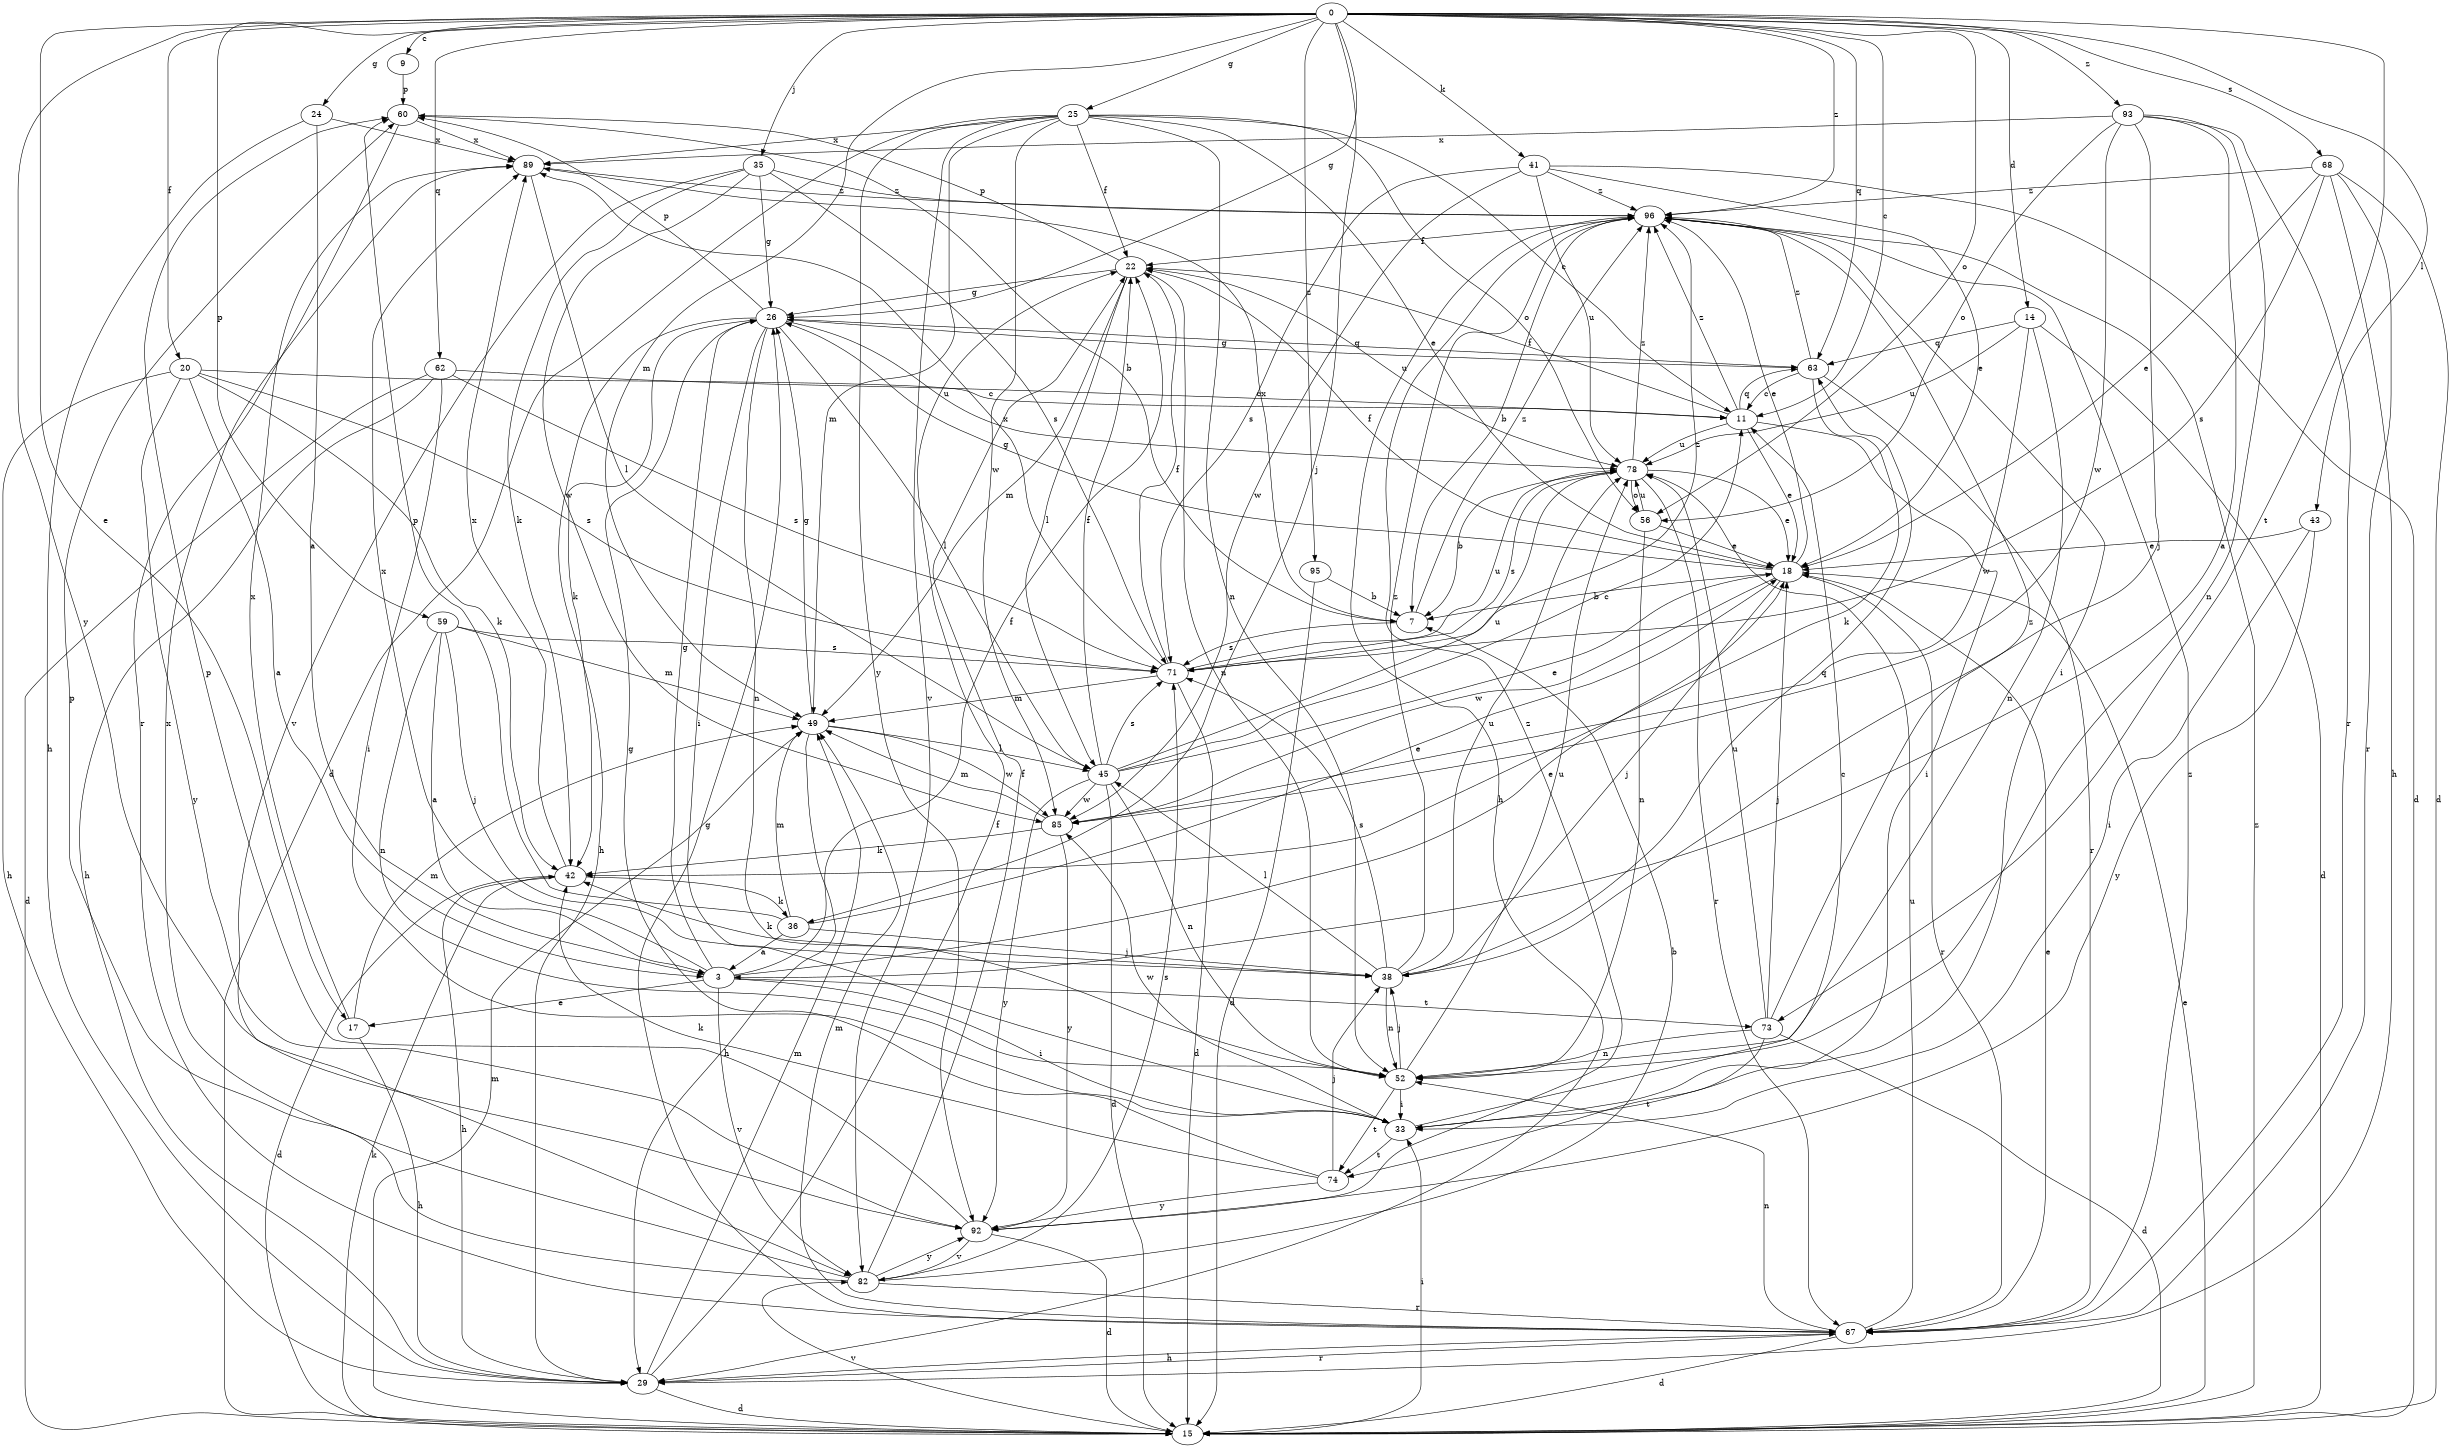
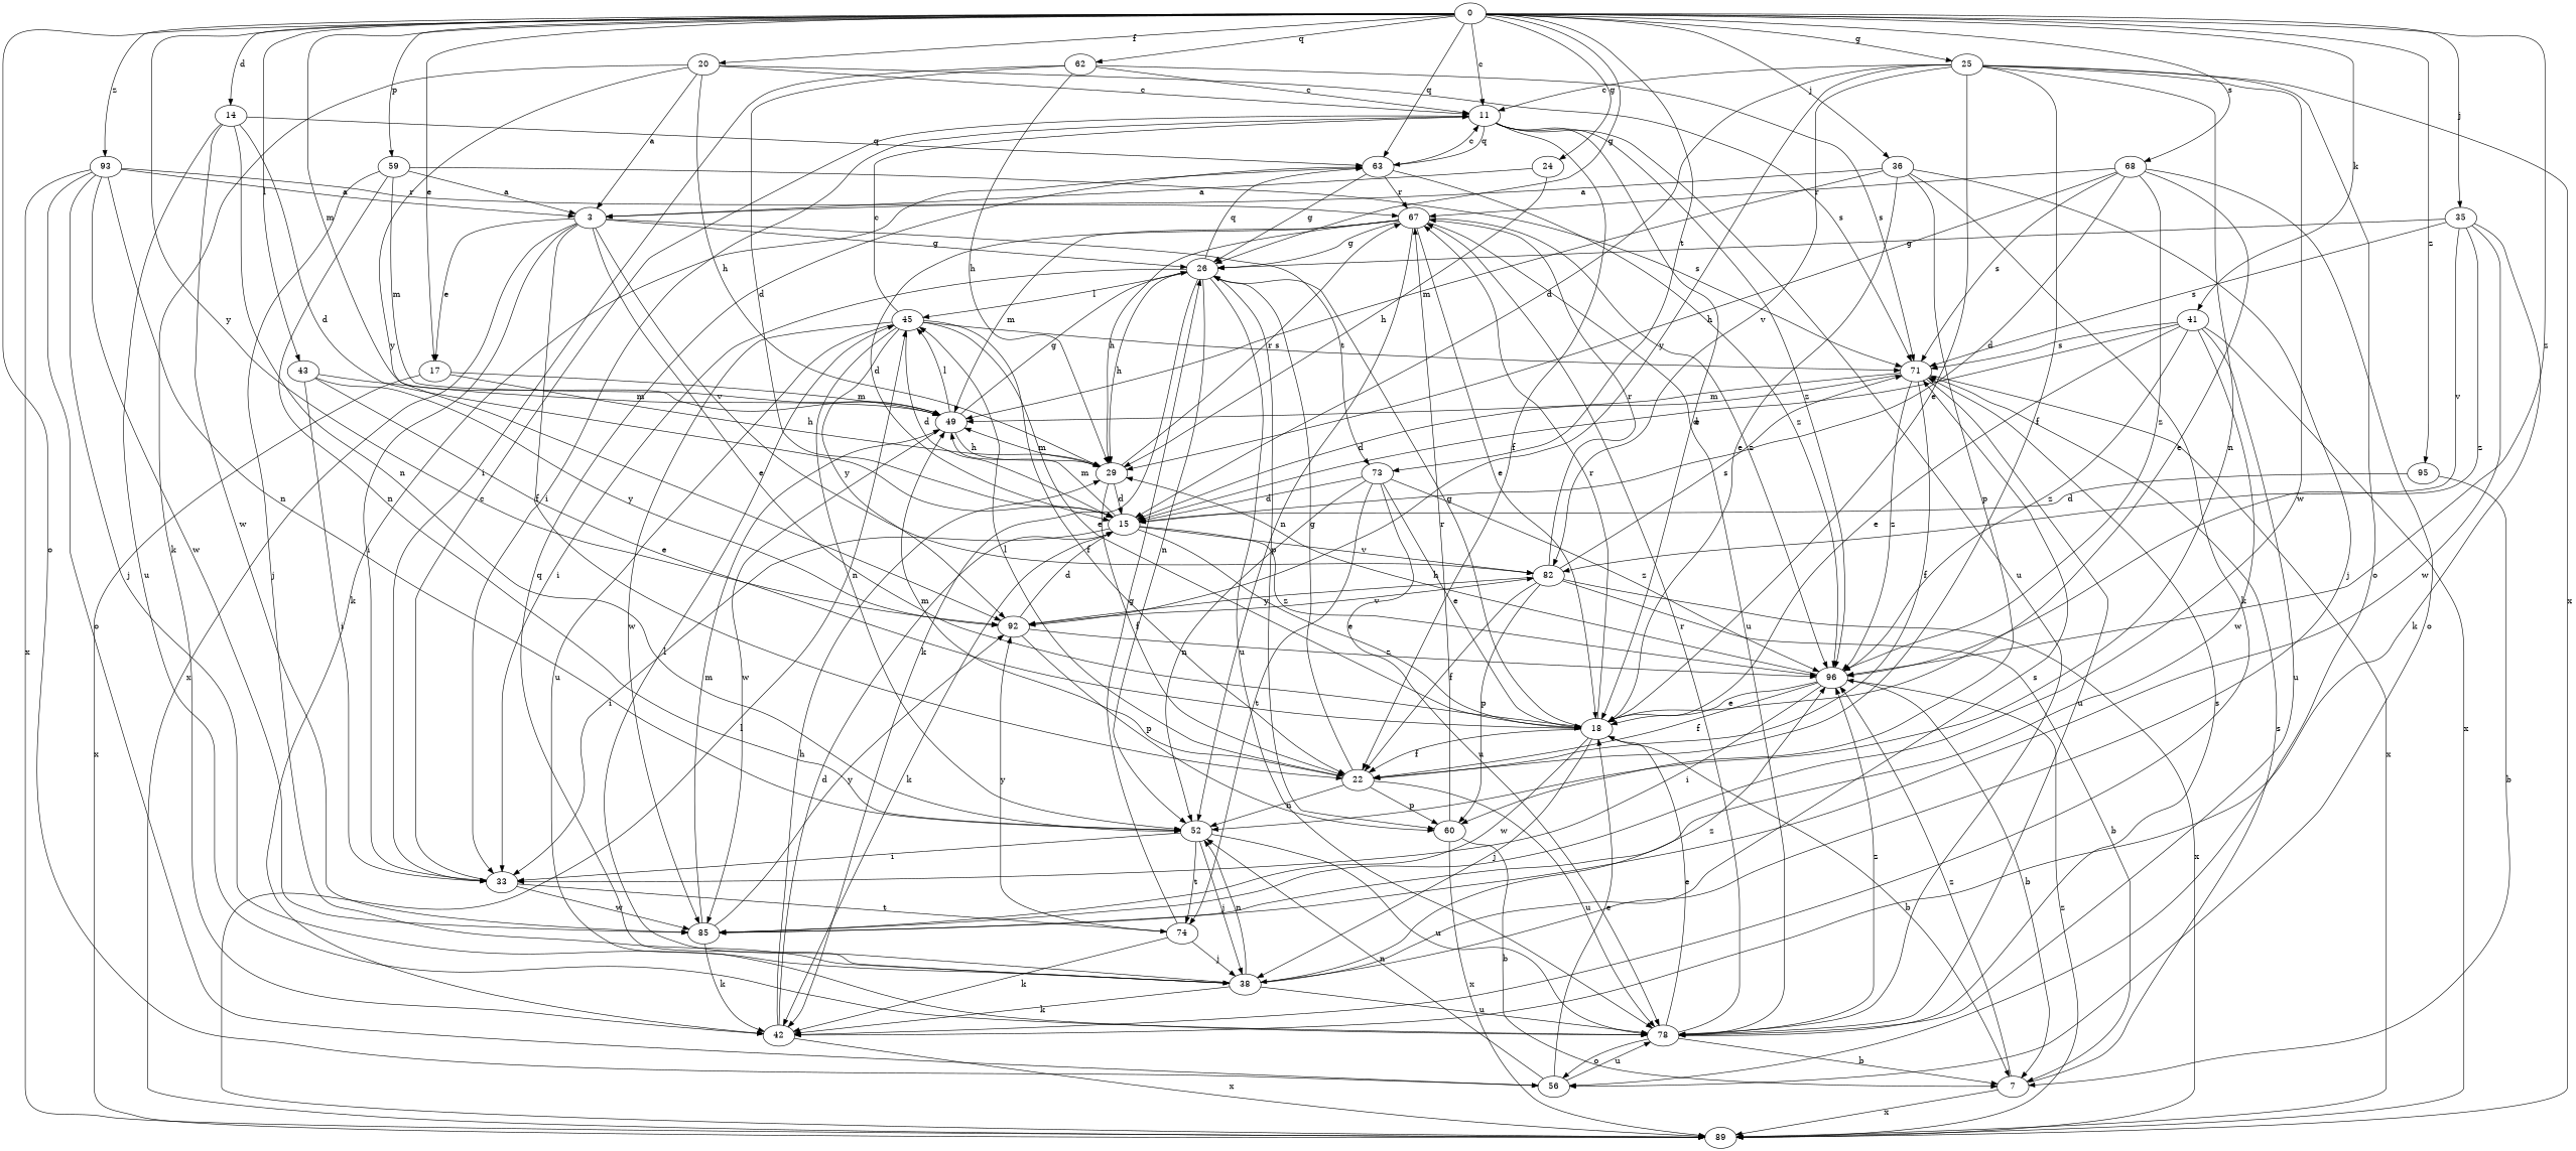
  strict digraph {
    0
-   9
    11
    14
    17
    20
    24
    25
    26
    35
    36
    41
    43
    49
    56
    59
    62
    63
    68
    73
    92
    93
    95
    96
    60
    18
    22
    33
    78
    15
    52
    85
    89
    29
    3
    71
    42
    82
    45
    38
    67
    74
    7
-   0 -> 9 [label=c]
    0 -> 11 [label=c]
    0 -> 14 [label=d]
    0 -> 17 [label=e]
    0 -> 20 [label=f]
    0 -> 24 [label=g]
    0 -> 25 [label=g]
    0 -> 26 [label=g]
    0 -> 35 [label=j]
    0 -> 36 [label=j]
    0 -> 41 [label=k]
    0 -> 43 [label=l]
    0 -> 49 [label=m]
    0 -> 56 [label=o]
    0 -> 59 [label=p]
    0 -> 62 [label=q]
    0 -> 63 [label=q]
    0 -> 68 [label=s]
    0 -> 73 [label=t]
    0 -> 92 [label=y]
    0 -> 93 [label=z]
    0 -> 95 [label=z]
    0 -> 96 [label=z]
-   9 -> 60 [label=p]
    11 -> 63 [label=q]
    11 -> 96 [label=z]
    11 -> 18 [label=e]
    11 -> 22 [label=f]
    11 -> 33 [label=i]
    11 -> 78 [label=u]
    14 -> 63 [label=q]
    14 -> 78 [label=u]
    14 -> 15 [label=d]
    14 -> 52 [label=n]
    14 -> 85 [label=w]
    17 -> 49 [label=m]
    17 -> 89 [label=x]
    17 -> 29 [label=h]
    20 -> 11 [label=c]
    20 -> 92 [label=y]
    20 -> 29 [label=h]
    20 -> 3 [label=a]
    20 -> 71 [label=s]
    20 -> 42 [label=k]
    24 -> 29 [label=h]
    24 -> 3 [label=a]
    25 -> 11 [label=c]
-   25 -> 49 [label=m]
+   43 -> 49 [label=m]
    25 -> 56 [label=o]
    25 -> 92 [label=y]
    25 -> 18 [label=e]
    25 -> 22 [label=f]
    25 -> 15 [label=d]
    25 -> 52 [label=n]
    25 -> 85 [label=w]
    25 -> 89 [label=x]
    25 -> 82 [label=v]
    26 -> 63 [label=q]
    26 -> 60 [label=p]
    26 -> 33 [label=i]
    26 -> 78 [label=u]
    26 -> 52 [label=n]
    26 -> 29 [label=h]
    26 -> 42 [label=k]
    26 -> 45 [label=l]
    35 -> 26 [label=g]
    35 -> 96 [label=z]
    35 -> 85 [label=w]
    35 -> 71 [label=s]
    35 -> 42 [label=k]
    35 -> 82 [label=v]
    36 -> 49 [label=m]
    36 -> 60 [label=p]
    36 -> 18 [label=e]
    36 -> 3 [label=a]
-   42 -> 36 [label=k]
+   36 -> 42 [label=k]
    36 -> 38 [label=j]
    41 -> 96 [label=z]
    41 -> 18 [label=e]
    41 -> 78 [label=u]
    41 -> 15 [label=d]
    41 -> 85 [label=w]
-   24 -> 89 [label=x]
+   41 -> 89 [label=x]
    41 -> 71 [label=s]
    43 -> 92 [label=y]
    43 -> 18 [label=e]
    43 -> 33 [label=i]
    49 -> 26 [label=g]
    49 -> 85 [label=w]
    49 -> 29 [label=h]
    49 -> 45 [label=l]
    56 -> 18 [label=e]
    56 -> 78 [label=u]
    56 -> 52 [label=n]
    59 -> 49 [label=m]
    59 -> 52 [label=n]
    59 -> 3 [label=a]
    59 -> 71 [label=s]
    59 -> 38 [label=j]
    62 -> 11 [label=c]
    62 -> 33 [label=i]
    62 -> 15 [label=d]
    62 -> 29 [label=h]
    62 -> 71 [label=s]
    63 -> 11 [label=c]
    63 -> 26 [label=g]
    63 -> 96 [label=z]
    63 -> 42 [label=k]
    63 -> 67 [label=r]
+   68 -> 56 [label=o]
    68 -> 96 [label=z]
    68 -> 18 [label=e]
    68 -> 15 [label=d]
    68 -> 29 [label=h]
    68 -> 71 [label=s]
    68 -> 67 [label=r]
    73 -> 96 [label=z]
-   73 -> 18 [label=j]
+   73 -> 18 [label=e]
    73 -> 78 [label=u]
    73 -> 15 [label=d]
    73 -> 52 [label=n]
    73 -> 74 [label=t]
    92 -> 96 [label=z]
    92 -> 60 [label=p]
    92 -> 15 [label=d]
    92 -> 82 [label=v]
    93 -> 56 [label=o]
    93 -> 52 [label=n]
    93 -> 85 [label=w]
    93 -> 89 [label=x]
    93 -> 3 [label=a]
    93 -> 38 [label=j]
    93 -> 67 [label=r]
    95 -> 15 [label=d]
    95 -> 7 [label=b]
-   18 -> 96 [label=e]
+   96 -> 18 [label=e]
    96 -> 22 [label=f]
    96 -> 33 [label=i]
    96 -> 29 [label=h]
    96 -> 7 [label=b]
    60 -> 89 [label=x]
    60 -> 67 [label=r]
    60 -> 7 [label=b]
    18 -> 26 [label=g]
    18 -> 22 [label=f]
    18 -> 85 [label=w]
    18 -> 38 [label=j]
    18 -> 67 [label=r]
    18 -> 7 [label=b]
    22 -> 26 [label=g]
    22 -> 49 [label=m]
    22 -> 60 [label=p]
    22 -> 78 [label=u]
    22 -> 52 [label=n]
    22 -> 45 [label=l]
    33 -> 11 [label=c]
    33 -> 85 [label=w]
    33 -> 74 [label=t]
    78 -> 56 [label=o]
    78 -> 96 [label=z]
    78 -> 18 [label=e]
    78 -> 71 [label=s]
    78 -> 67 [label=r]
    78 -> 7 [label=b]
    15 -> 49 [label=m]
    15 -> 96 [label=z]
    15 -> 18 [label=e]
    15 -> 33 [label=i]
    15 -> 42 [label=k]
    15 -> 82 [label=v]
    52 -> 33 [label=i]
    52 -> 78 [label=u]
    52 -> 38 [label=j]
    52 -> 74 [label=t]
    85 -> 49 [label=m]
    85 -> 92 [label=y]
    85 -> 42 [label=k]
    89 -> 96 [label=z]
    89 -> 45 [label=l]
    29 -> 49 [label=m]
    29 -> 22 [label=f]
    29 -> 15 [label=d]
    29 -> 67 [label=r]
    3 -> 17 [label=e]
    3 -> 26 [label=g]
    3 -> 73 [label=t]
    3 -> 18 [label=e]
    3 -> 22 [label=f]
    3 -> 33 [label=i]
    3 -> 89 [label=x]
    3 -> 82 [label=v]
    71 -> 49 [label=m]
    71 -> 96 [label=z]
    71 -> 22 [label=f]
    71 -> 78 [label=u]
    71 -> 15 [label=d]
    71 -> 89 [label=x]
    42 -> 15 [label=d]
    42 -> 89 [label=x]
    42 -> 29 [label=h]
    82 -> 92 [label=y]
    82 -> 60 [label=p]
    82 -> 22 [label=f]
    82 -> 89 [label=x]
    82 -> 71 [label=s]
    82 -> 67 [label=r]
    82 -> 7 [label=b]
    45 -> 11 [label=c]
    45 -> 92 [label=y]
    45 -> 18 [label=e]
    45 -> 22 [label=f]
    45 -> 78 [label=u]
    45 -> 15 [label=d]
    45 -> 52 [label=n]
    45 -> 85 [label=w]
    45 -> 71 [label=s]
    38 -> 63 [label=q]
    38 -> 96 [label=z]
    38 -> 78 [label=u]
    38 -> 52 [label=n]
    38 -> 71 [label=s]
    38 -> 42 [label=k]
    38 -> 45 [label=l]
    67 -> 26 [label=g]
    67 -> 49 [label=m]
    67 -> 96 [label=z]
    67 -> 18 [label=e]
    67 -> 78 [label=u]
    67 -> 15 [label=d]
    67 -> 52 [label=n]
    67 -> 29 [label=h]
    74 -> 26 [label=g]
    74 -> 92 [label=y]
    74 -> 42 [label=k]
    74 -> 38 [label=j]
    7 -> 96 [label=z]
    7 -> 89 [label=x]
    7 -> 71 [label=s]
  }
